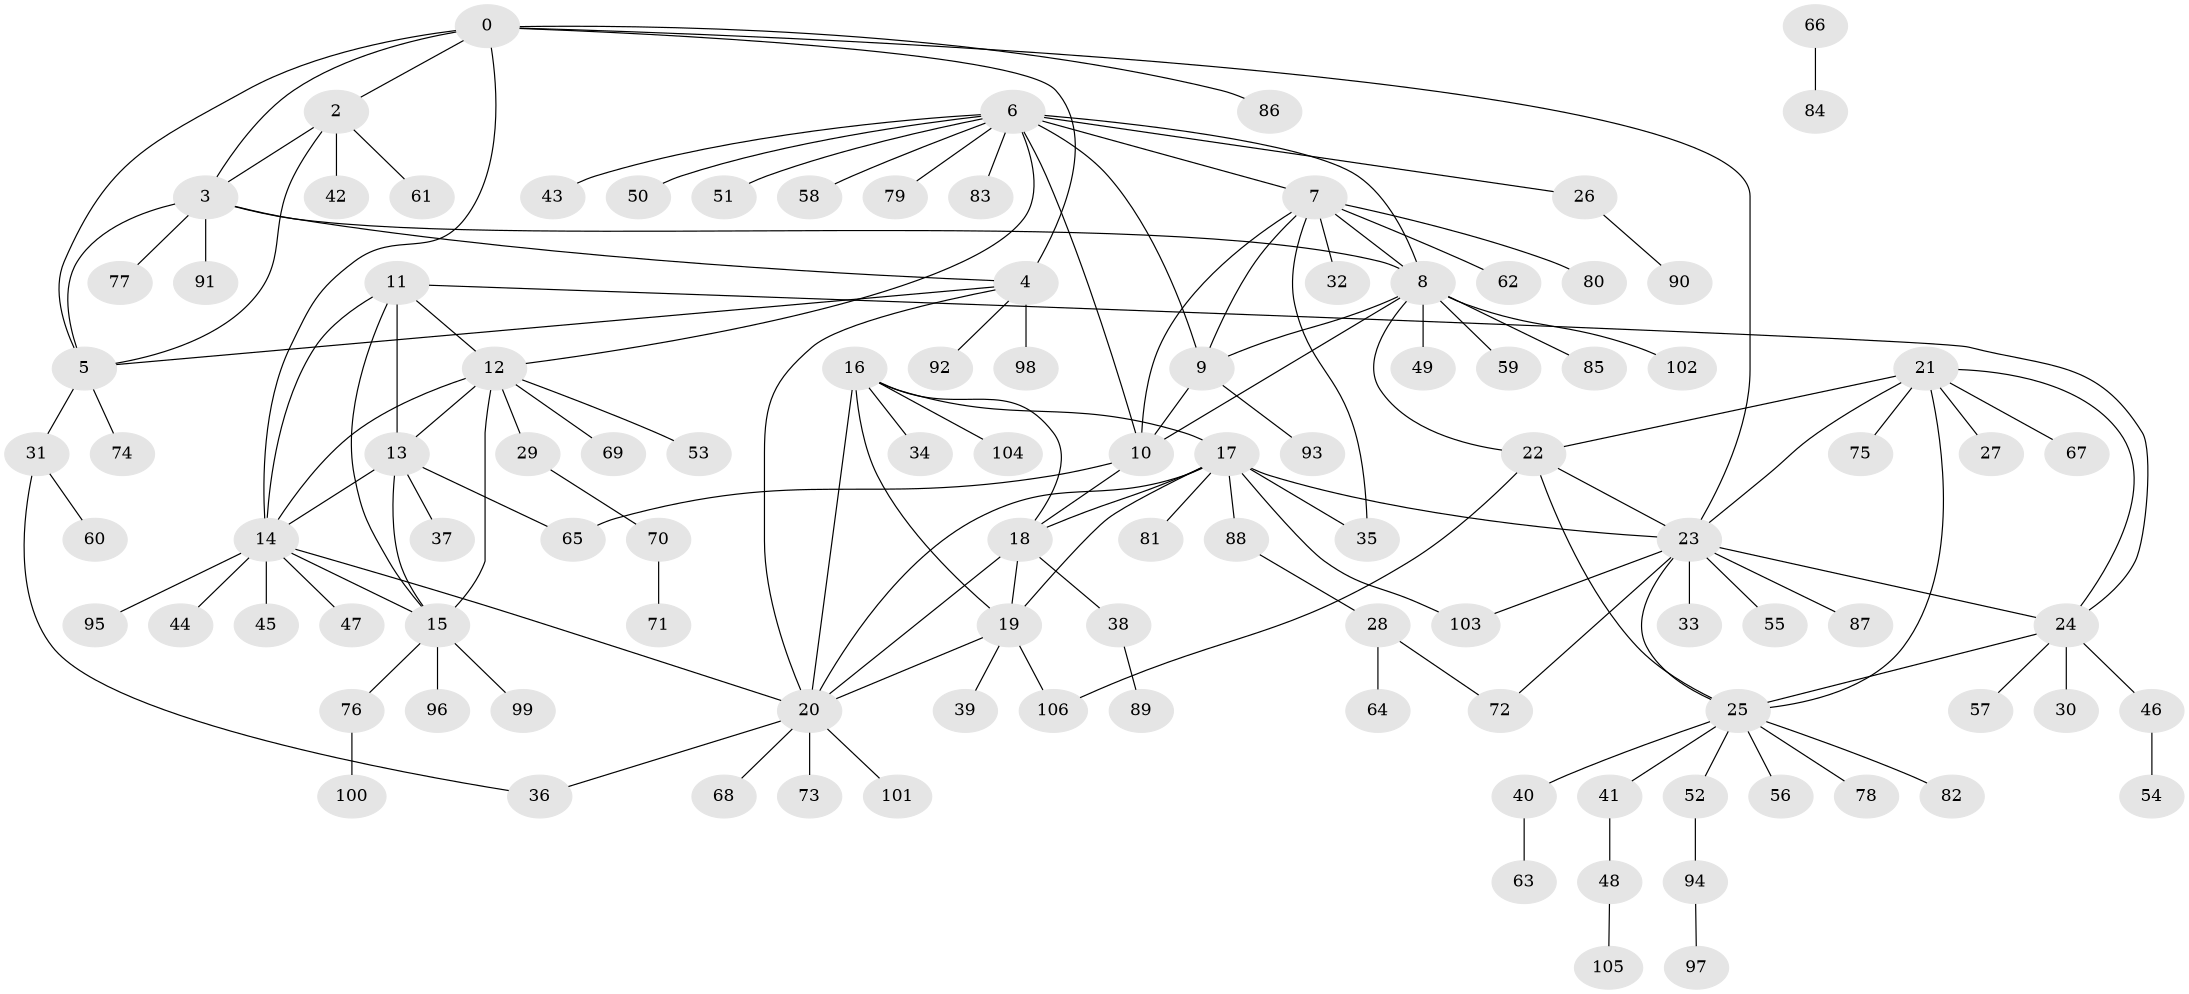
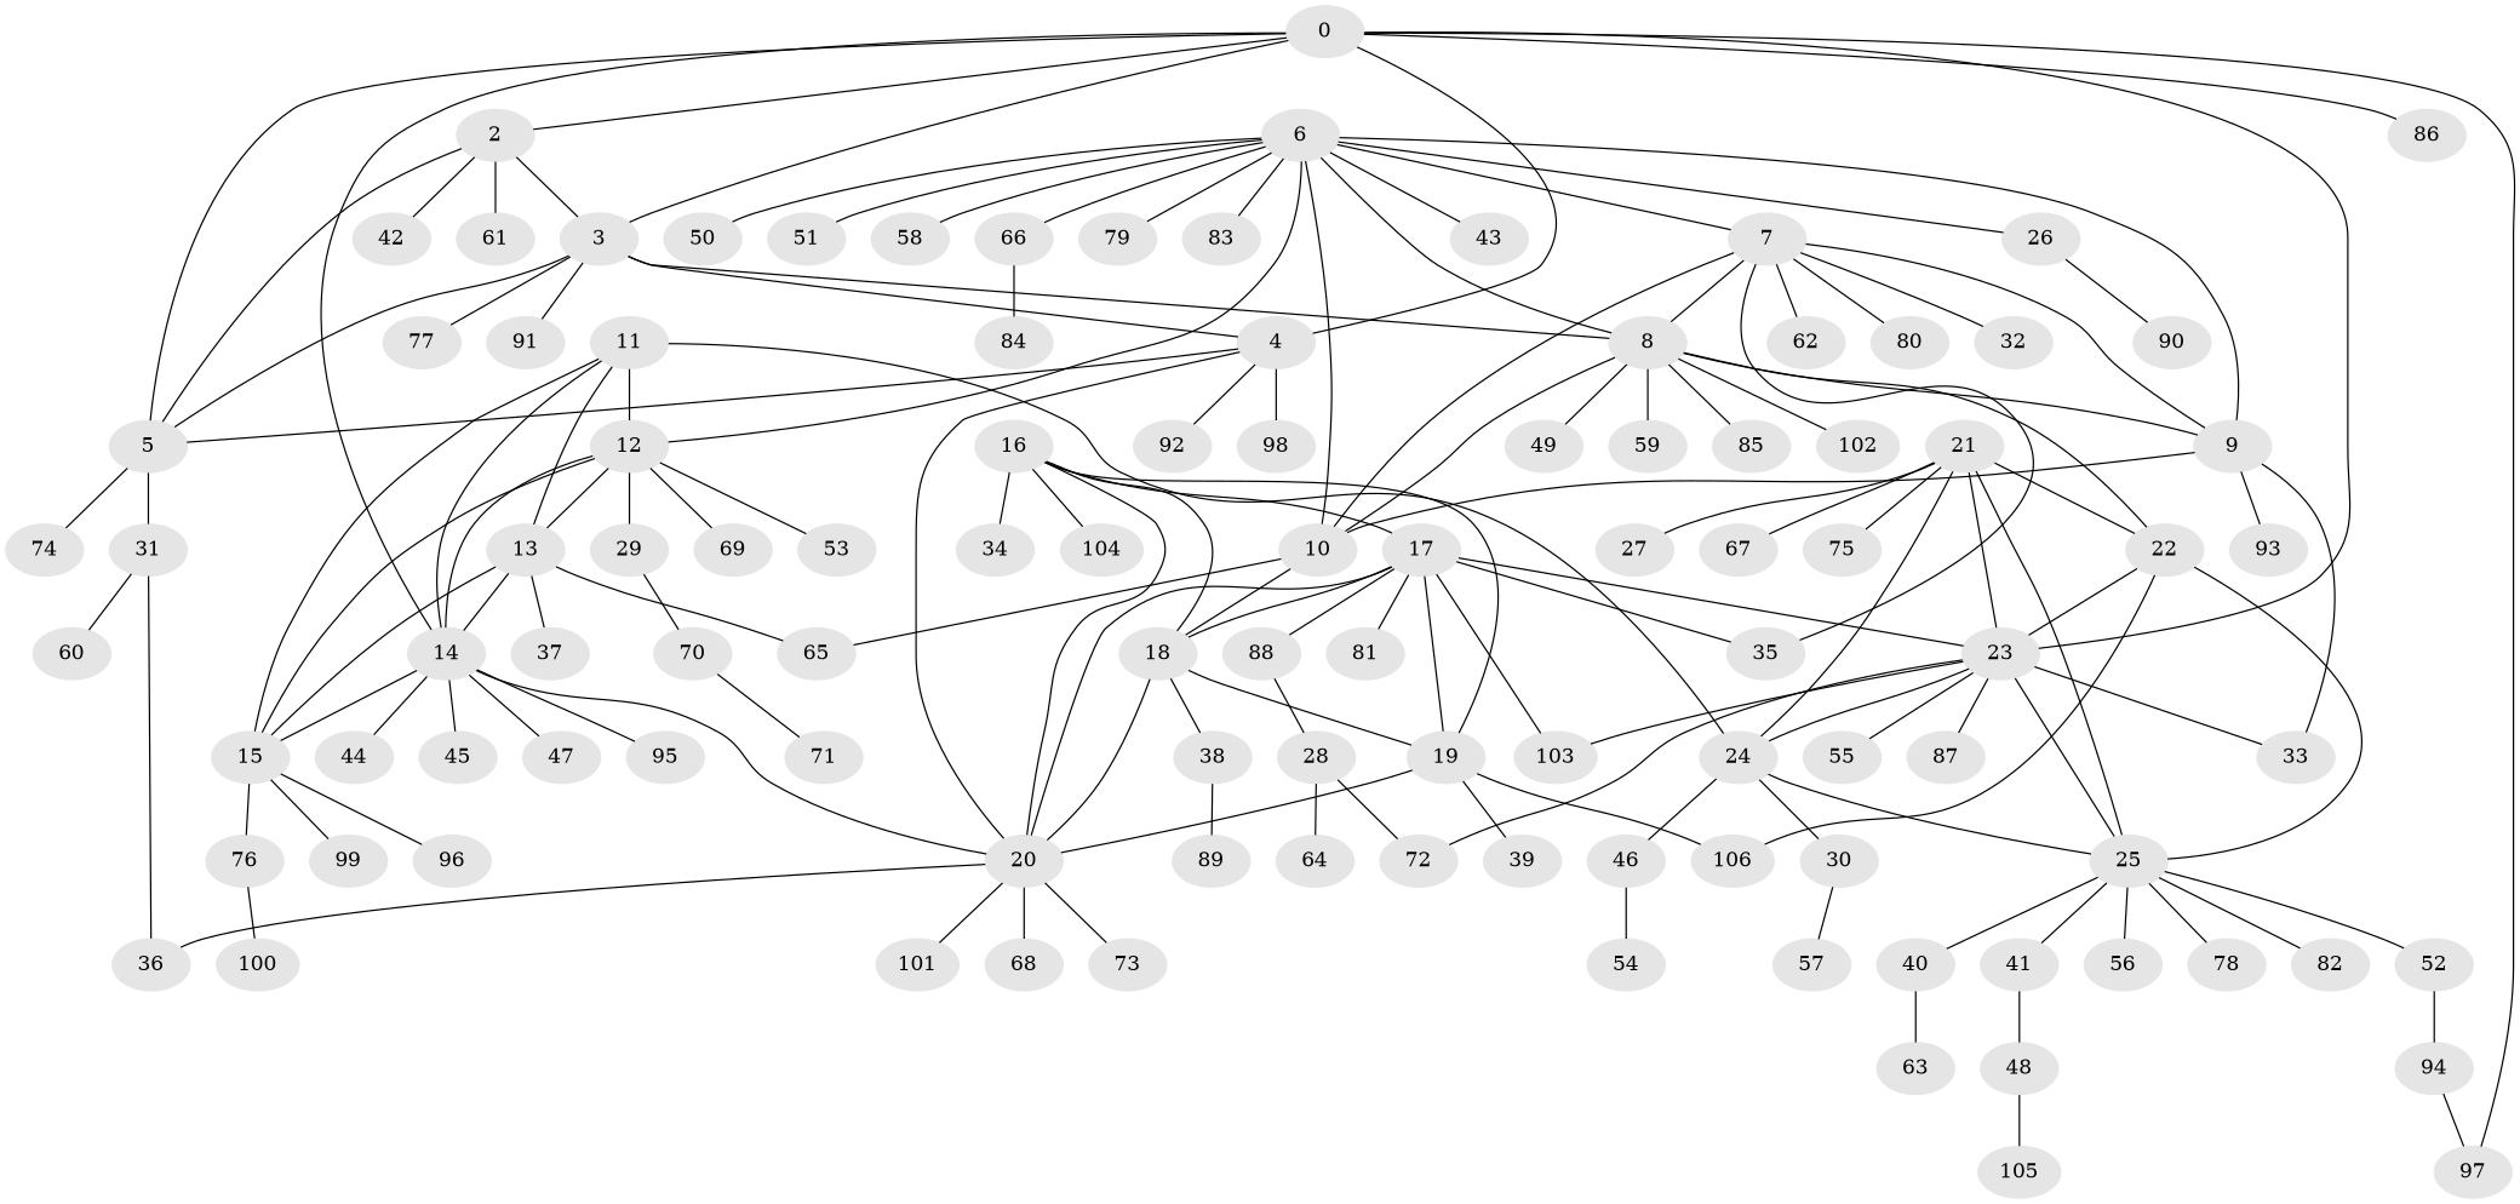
  graph {
    node [color=gray90 style=filled]
    n1 [label=0]
    2
    3
    4
    5
    14
    23
    86
    97
    42
    61
    8
    77
    91
    20
    92
    98
    31
    74
    15
    44
    45
    47
    95
    33
    24
    103
    25
    55
    72
    87
    9
    10
    22
    49
    59
    85
    102
    36
    68
    73
    101
    60
    6
    7
    12
    26
    43
    50
    51
    58
    66
    79
    83
    32
    35
    62
    80
    93
    18
    65
    13
    29
    53
    69
    90
    84
    106
    19
    38
    11
    37
    76
    96
    99
    30
    46
    57
    70
    100
    16
    17
    34
    104
    81
    88
    39
    28
    64
    89
    21
    27
    67
    75
    40
    41
    52
    56
    78
    82
    54
    63
    48
    94
    71
    105
    n1 -- 2
    n1 -- 3
    n1 -- 4
    n1 -- 5
    n1 -- 14
    n1 -- 23
    n1 -- 86
+   n1 -- 97
    2 -- 3
    2 -- 5
    2 -- 42
    2 -- 61
    3 -- 4
    3 -- 5
    3 -- 8
    3 -- 77
    3 -- 91
    4 -- 5
    4 -- 20
    4 -- 92
    4 -- 98
    5 -- 31
    5 -- 74
    14 -- 20
    14 -- 15
    14 -- 44
    14 -- 45
    14 -- 47
    14 -- 95
    23 -- 33
    23 -- 24
    23 -- 103
    23 -- 25
    23 -- 55
    23 -- 72
    23 -- 87
    8 -- 9
    8 -- 10
    8 -- 22
    8 -- 49
    8 -- 59
    8 -- 85
    8 -- 102
    20 -- 36
    20 -- 68
    20 -- 73
    20 -- 101
    31 -- 36
    31 -- 60
    15 -- 76
    15 -- 96
    15 -- 99
    24 -- 25
    24 -- 30
    24 -- 46
-   24 -- 57
+   30 -- 57
    25 -- 40
    25 -- 41
    25 -- 52
    25 -- 56
    25 -- 78
    25 -- 82
+   9 -- 33
    9 -- 10
    9 -- 93
    10 -- 18
    10 -- 65
    22 -- 23
    22 -- 25
    22 -- 106
    6 -- 8
    6 -- 9
    6 -- 10
    6 -- 7
    6 -- 12
    6 -- 26
    6 -- 43
    6 -- 50
    6 -- 51
    6 -- 58
+   6 -- 66
    6 -- 79
    6 -- 83
    7 -- 8
    7 -- 9
    7 -- 10
    7 -- 32
    7 -- 35
    7 -- 62
    7 -- 80
    12 -- 14
    12 -- 15
    12 -- 13
    12 -- 29
    12 -- 53
    12 -- 69
    26 -- 90
    66 -- 84
    18 -- 20
    18 -- 19
    18 -- 38
    13 -- 14
    13 -- 15
    13 -- 65
    13 -- 37
    29 -- 70
    19 -- 20
    19 -- 106
    19 -- 39
    38 -- 89
    11 -- 14
    11 -- 15
    11 -- 24
    11 -- 12
    11 -- 13
    76 -- 100
    46 -- 54
    70 -- 71
    16 -- 20
    16 -- 18
    16 -- 19
    16 -- 17
    16 -- 34
    16 -- 104
    17 -- 23
    17 -- 20
    17 -- 103
    17 -- 35
    17 -- 18
    17 -- 19
    17 -- 81
    17 -- 88
    88 -- 28
    28 -- 72
    28 -- 64
    21 -- 23
    21 -- 24
    21 -- 25
    21 -- 22
    21 -- 27
    21 -- 67
    21 -- 75
    40 -- 63
    41 -- 48
    52 -- 94
    48 -- 105
    94 -- 97
  }
